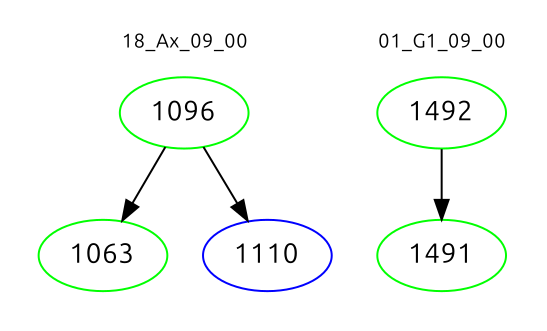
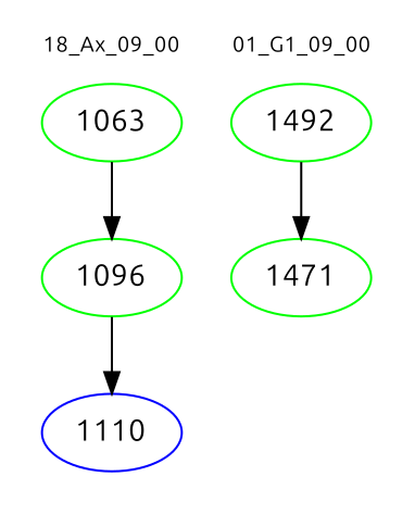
  digraph {
    fontname=Ubuntu
    node [color=green fontname=Ubuntu]
    edge [color=black fontname=Ubuntu]
    n1 [label=1096]
    n2 [label=1063]
    n3 [color=blue label=1110]
    n4 [label=1492]
-   n5 [label=1491]
+   n5 [label=1471]
    subgraph cluster_1 {
      color=white
      fontsize=10
      label="18_Ax_09_00"
      n1
      n2
      n3
    }
    subgraph cluster_2 {
      color=white
      fontsize=10
      label="01_G1_09_00"
      n4
      n5
    }
-   n1 -> n2
+   n2 -> n1
    n1 -> n3
    n4 -> n5
  }
